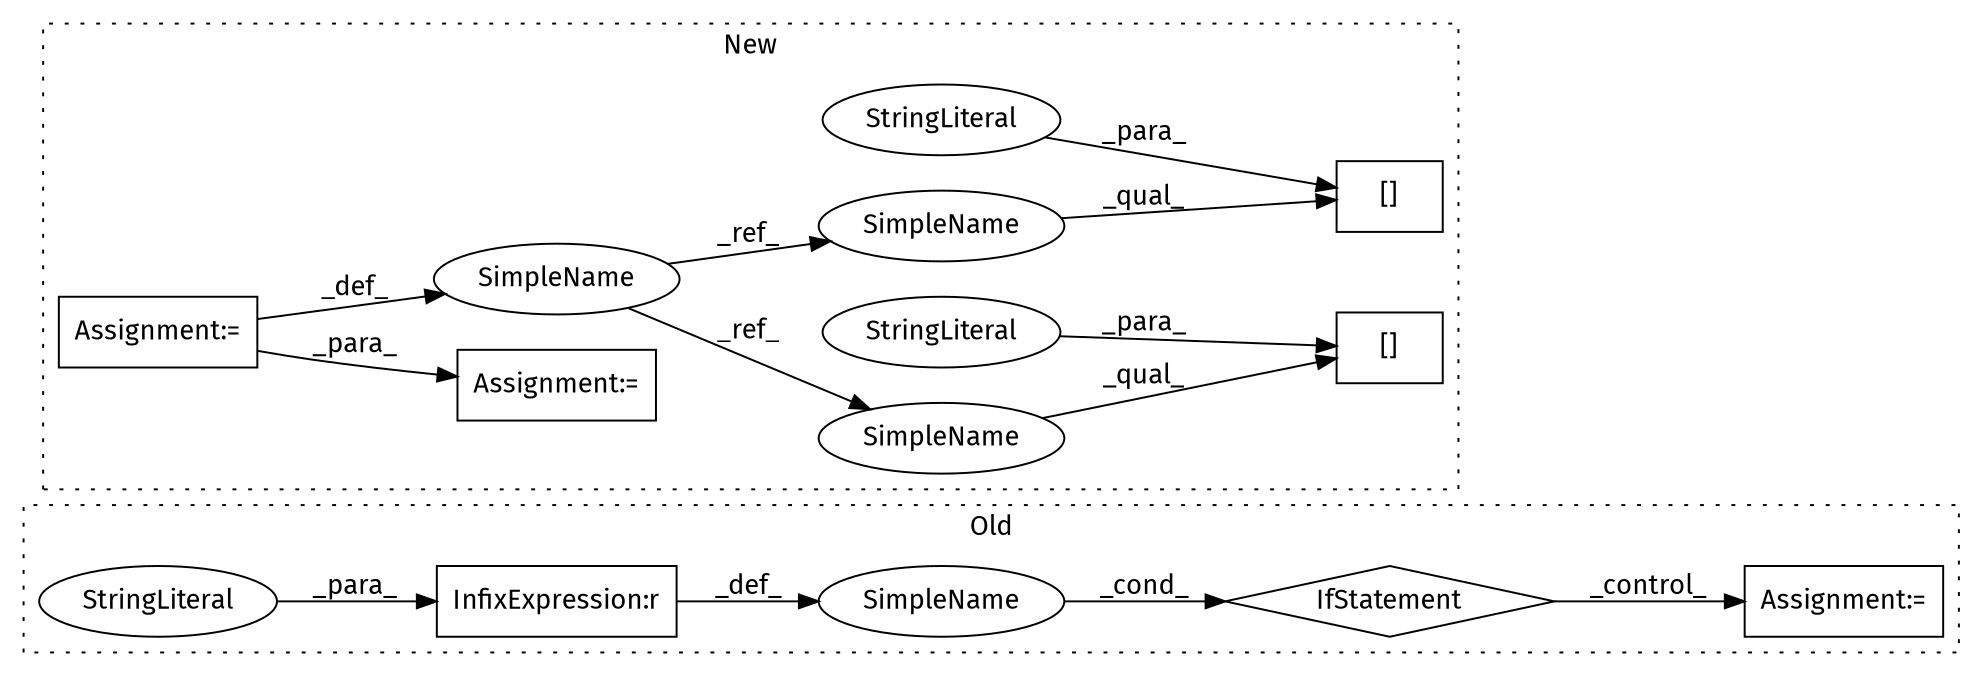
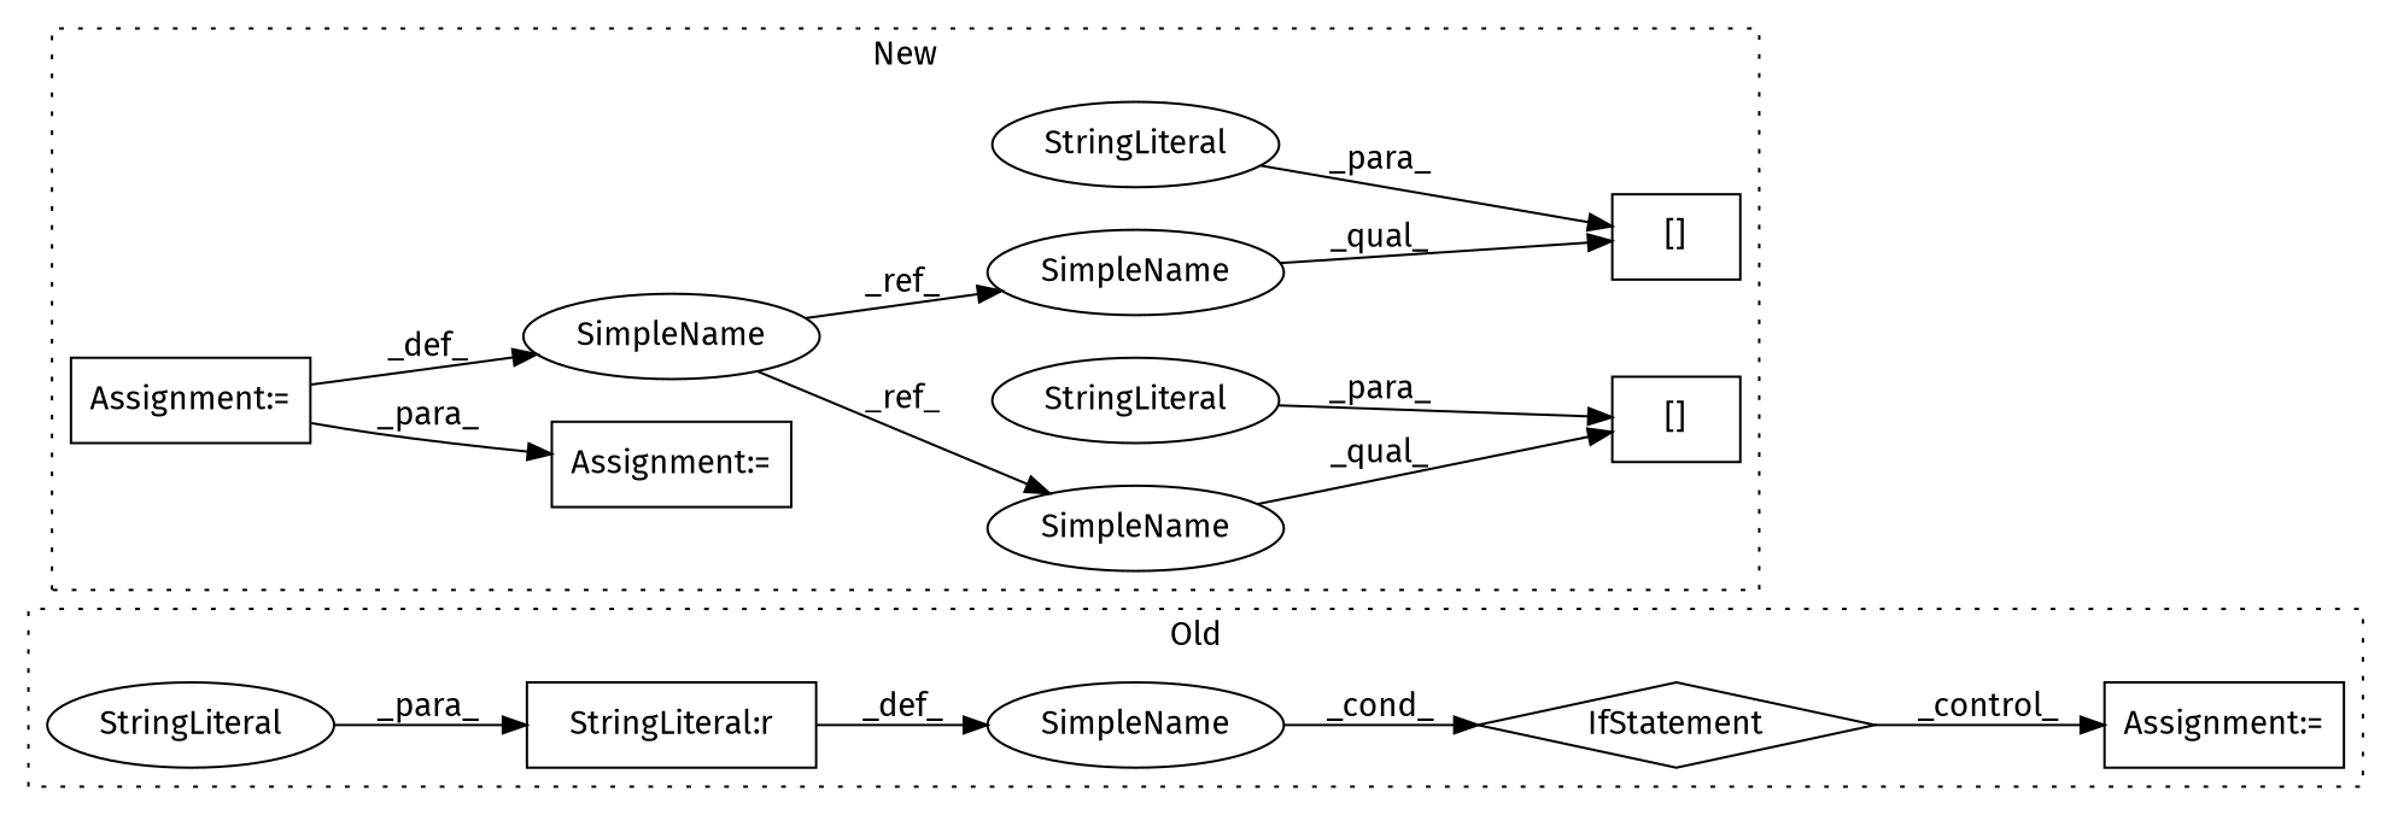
  digraph {
    rankdir=LR
    fontname="Fira Sans"
    node [a=42 l=1 shape=ellipse fontname="Fira Sans"]
    edge [fontname="Fira Sans"]
    n1 [a=25 l="4,2" label=IfStatement s="2225,2246" shape=diamond]
    n2 [a=7 label="Assignment:=" s=2266 shape=box]
    n3 [label=SimpleName l=""]
-   n4 [a=27 l=4 label="InfixExpression:r" s=2237 shape=box]
+   n4 [a=27 l=4 label="StringLiteral:r" s=2237 shape=box]
    n5 [a=45 l=5 label=StringLiteral s=2241]
    n6 [a=2 l="7,1" label="[]" s="2239,2251" shape=box]
    n7 [a=45 l=5 label=StringLiteral s=2246]
    n8 [a=7 label="Assignment:=" s=2016 shape=box]
    n9 [a=7 label="Assignment:=" s=2238 shape=box]
    n10 [a=2 l="7,1" label="[]" s="2199,2211" shape=box]
    n11 [l=6 label=SimpleName s=2166]
    n12 [a=45 l=5 label=StringLiteral s=2206]
    n13 [l=6 label=SimpleName s=2239]
    n14 [l=6 label=SimpleName s=2199]
    subgraph cluster_1 {
      label=Old
      style=dotted
      n1
      n2
      n3
      n4
      n5
    }
    subgraph cluster_2 {
      label=New
      style=dotted
      n6
      n7
      n8
      n9
      n10
      n11
      n12
      n13
      n14
    }
    n1 -> n2 [label=_control_]
    n3 -> n1 [label=_cond_]
    n4 -> n3 [label=_def_]
    n5 -> n4 [label=_para_]
    n7 -> n6 [label=_para_]
    n8 -> n9 [label=_para_]
    n8 -> n11 [label=_def_]
    n11 -> n13 [label=_ref_]
    n11 -> n14 [label=_ref_]
    n12 -> n10 [label=_para_]
    n13 -> n6 [label=_qual_]
    n14 -> n10 [label=_qual_]
  }
